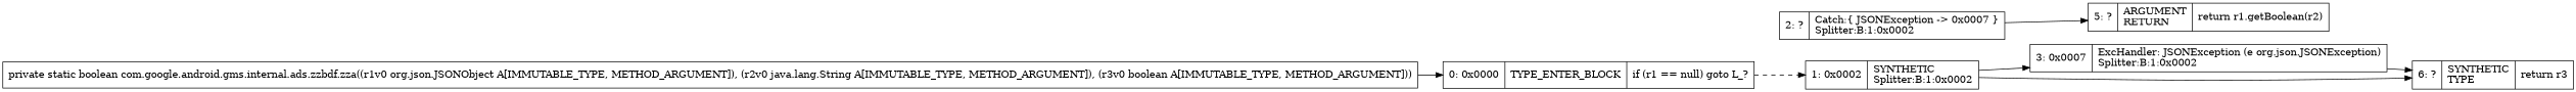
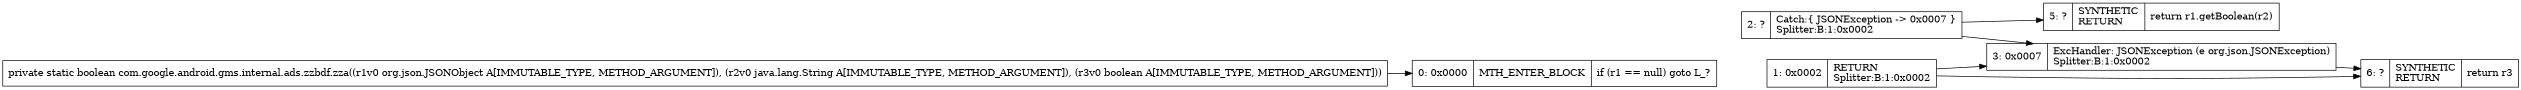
  digraph {
    rankdir=LR
    node [shape=record]
-   n1 [label="{0\:\ 0x0000|TYPE_ENTER_BLOCK\l|if (r1 == null) goto L_?\l}"]
-   n2 [label="{1\:\ 0x0002|SYNTHETIC\lSplitter:B:1:0x0002\l}"]
+   n1 [label="{0\:\ 0x0000|MTH_ENTER_BLOCK\l|if (r1 == null) goto L_?\l}"]
+   n2 [label="{1\:\ 0x0002|RETURN\lSplitter:B:1:0x0002\l}"]
    n3 [label="{3\:\ 0x0007|ExcHandler: JSONException (e org.json.JSONException)\lSplitter:B:1:0x0002\l}"]
-   n4 [label="{6\:\ ?|SYNTHETIC\lTYPE\l|return r3\l}"]
+   n4 [label="{6\:\ ?|SYNTHETIC\lRETURN\l|return r3\l}"]
    n5 [label="{2\:\ ?|Catch:\{ JSONException \-\> 0x0007 \}\lSplitter:B:1:0x0002\l}"]
-   n6 [label="{5\:\ ?|ARGUMENT\lRETURN\l|return r1.getBoolean(r2)\l}"]
+   n6 [label="{5\:\ ?|SYNTHETIC\lRETURN\l|return r1.getBoolean(r2)\l}"]
    n7 [label="{private static boolean com.google.android.gms.internal.ads.zzbdf.zza((r1v0 org.json.JSONObject A[IMMUTABLE_TYPE, METHOD_ARGUMENT]), (r2v0 java.lang.String A[IMMUTABLE_TYPE, METHOD_ARGUMENT]), (r3v0 boolean A[IMMUTABLE_TYPE, METHOD_ARGUMENT])) }"]
-   n1 -> n2 [style=dashed]
    n2 -> n3
    n2 -> n4
    n3 -> n4
+   n5 -> n3
    n5 -> n6
    n7 -> n1
  }
